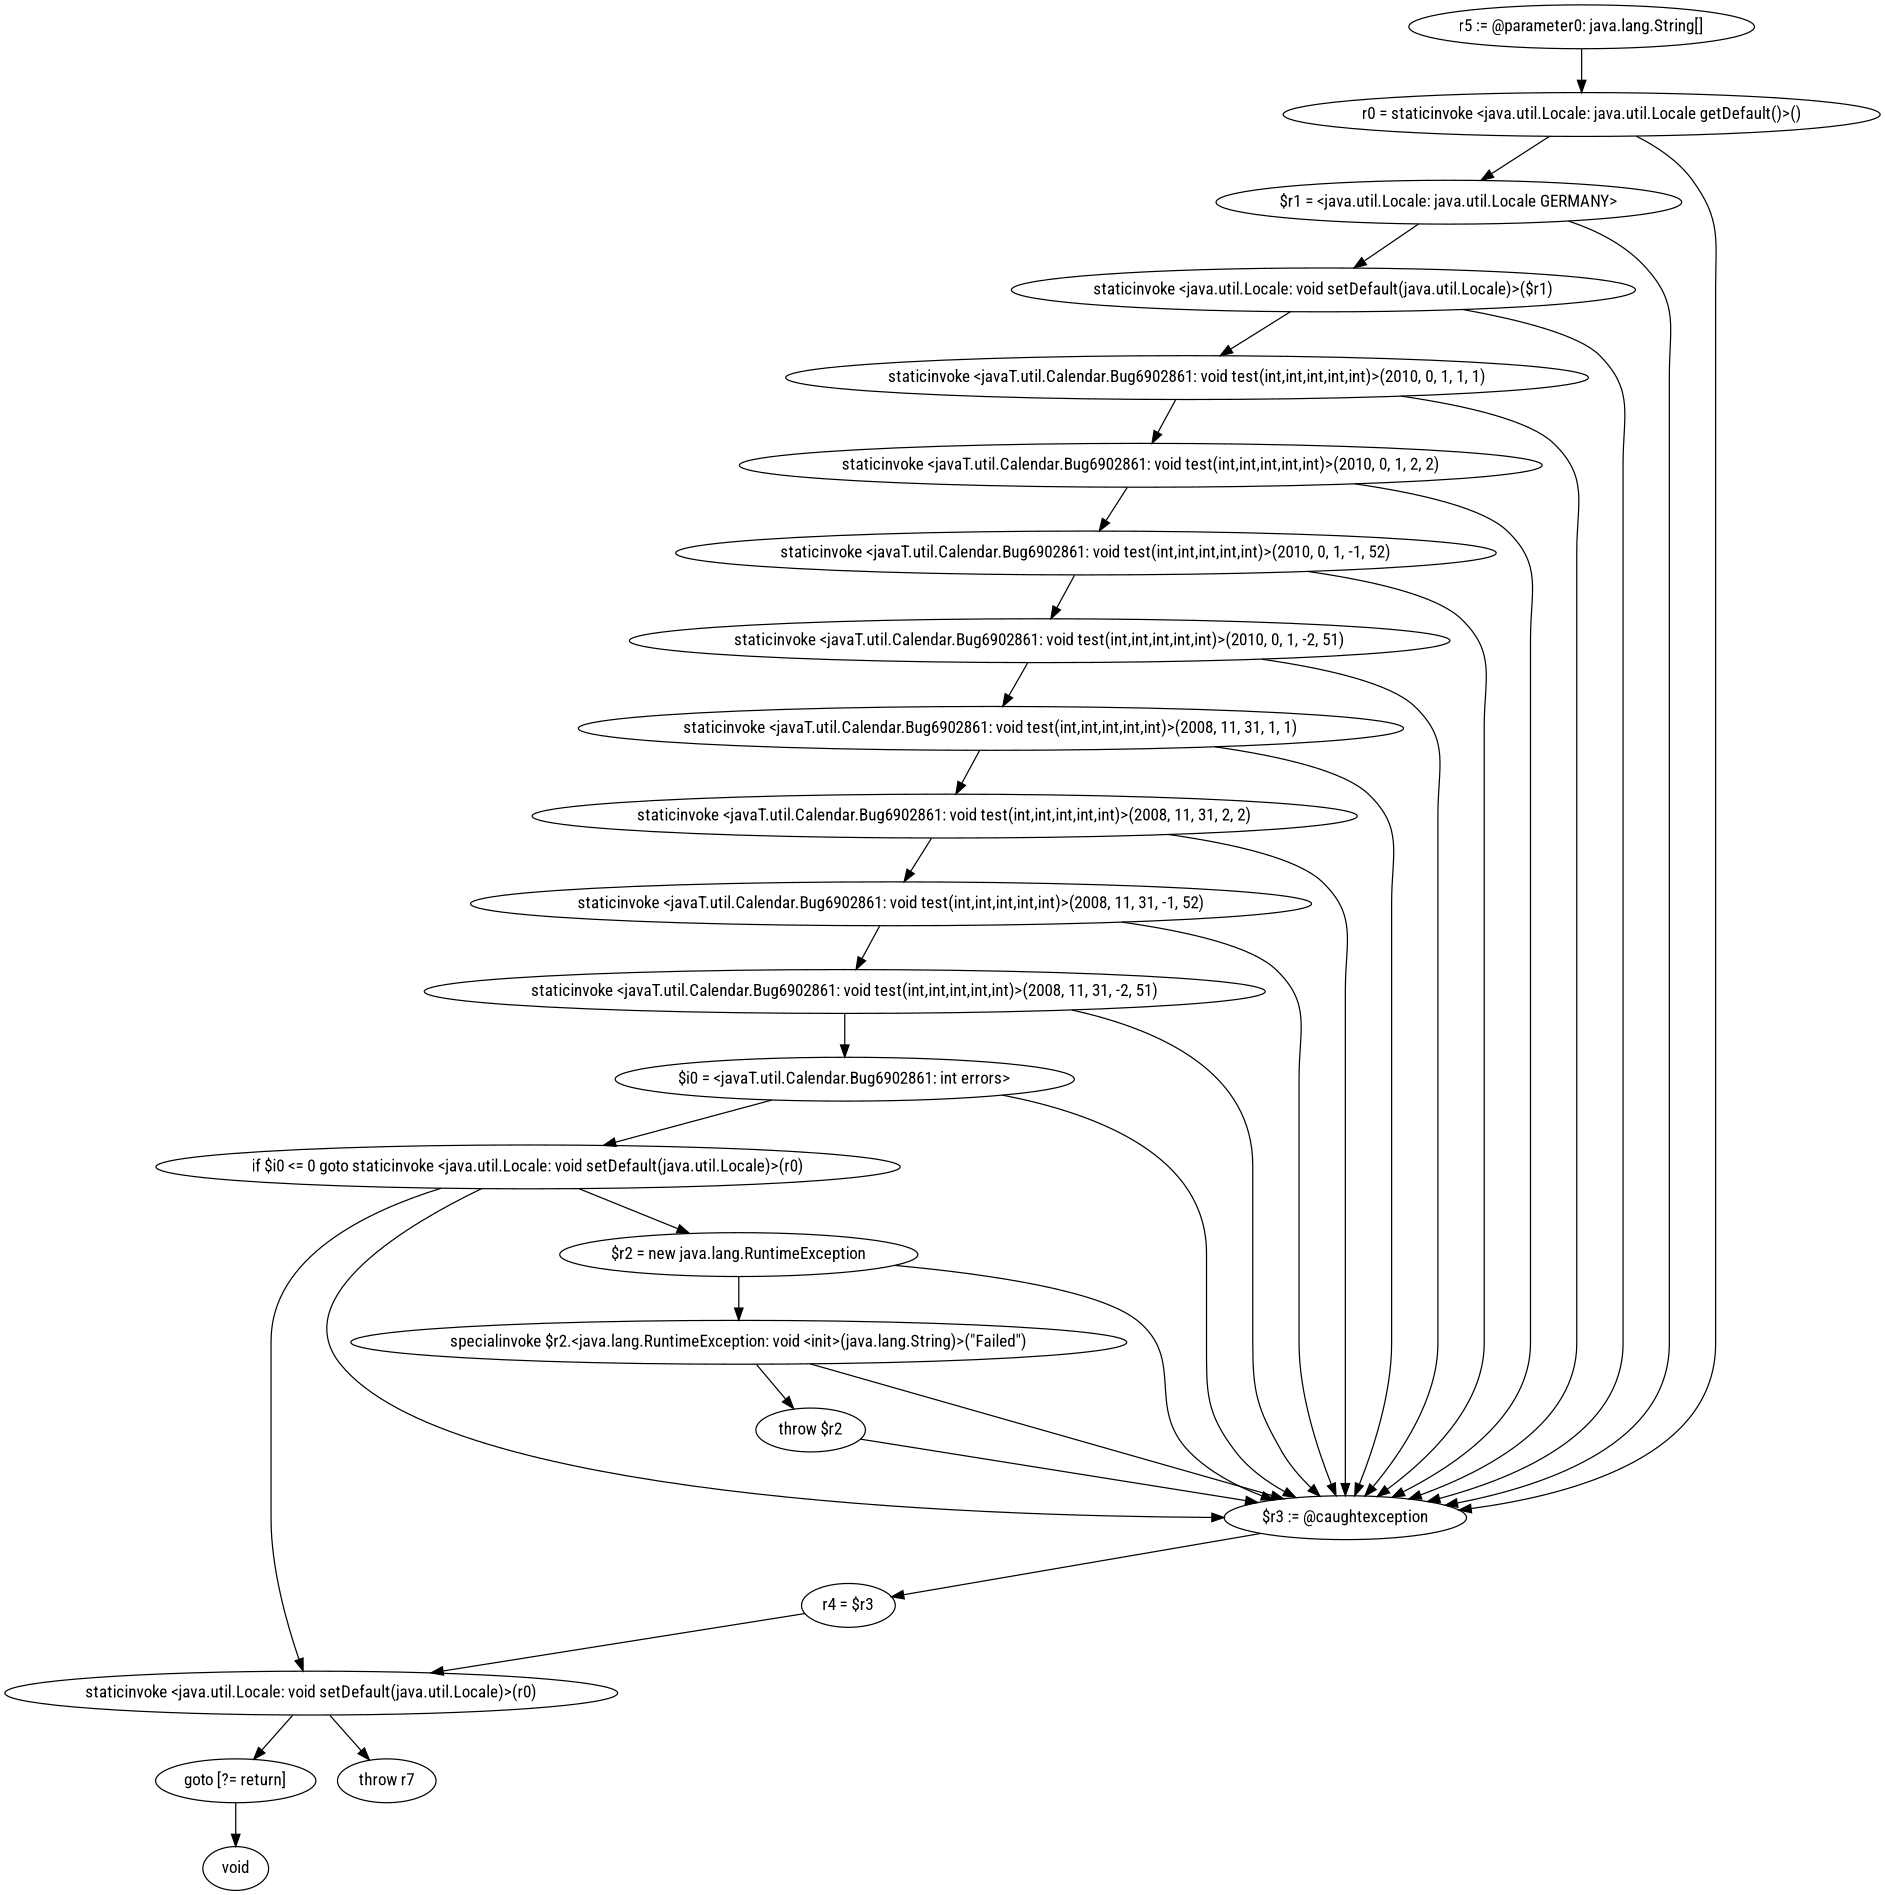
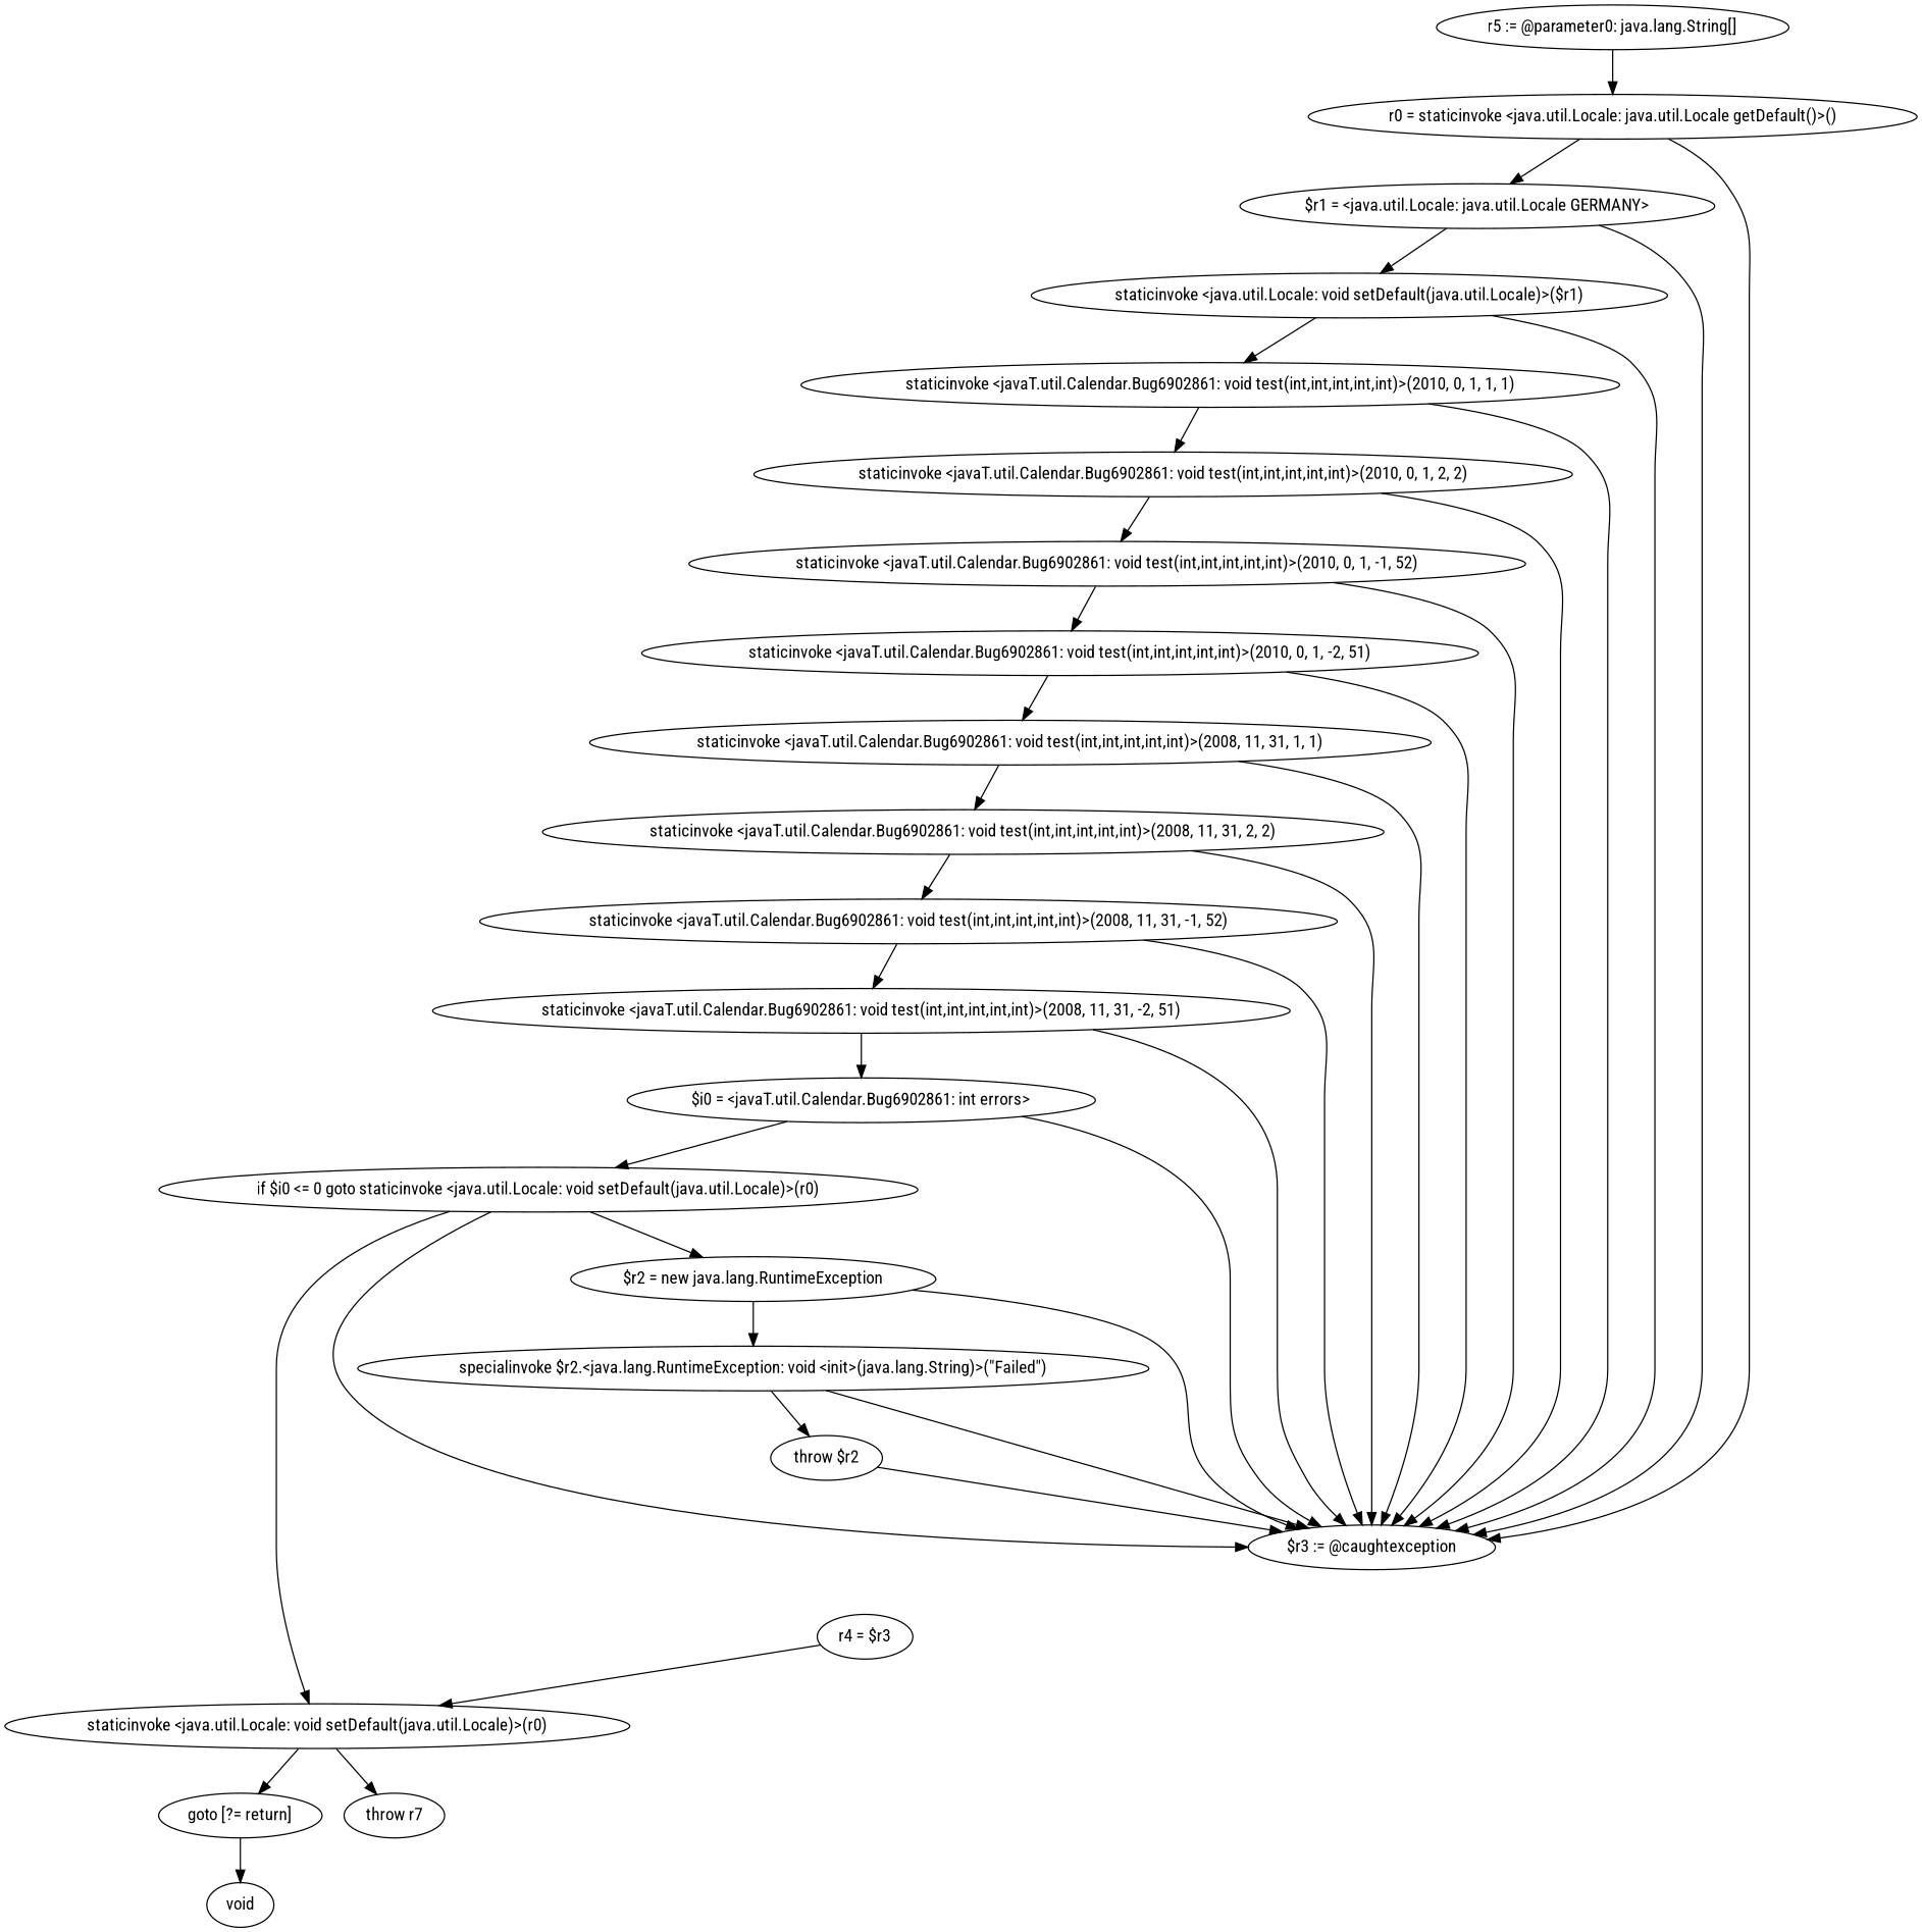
  digraph {
    fontname="Roboto Condensed"
    node [fontname="Roboto Condensed"]
    edge [fontname="Roboto Condensed"]
    "r5 := @parameter0: java.lang.String[]"
    "r0 = staticinvoke <java.util.Locale: java.util.Locale getDefault()>()"
    "$r1 = <java.util.Locale: java.util.Locale GERMANY>"
    "$r3 := @caughtexception"
    "staticinvoke <java.util.Locale: void setDefault(java.util.Locale)>($r1)"
    "r4 = $r3"
    "staticinvoke <javaT.util.Calendar.Bug6902861: void test(int,int,int,int,int)>(2010, 0, 1, 1, 1)"
    "staticinvoke <javaT.util.Calendar.Bug6902861: void test(int,int,int,int,int)>(2010, 0, 1, 2, 2)"
    "staticinvoke <javaT.util.Calendar.Bug6902861: void test(int,int,int,int,int)>(2010, 0, 1, -1, 52)"
    "staticinvoke <javaT.util.Calendar.Bug6902861: void test(int,int,int,int,int)>(2010, 0, 1, -2, 51)"
    "staticinvoke <javaT.util.Calendar.Bug6902861: void test(int,int,int,int,int)>(2008, 11, 31, 1, 1)"
    "staticinvoke <javaT.util.Calendar.Bug6902861: void test(int,int,int,int,int)>(2008, 11, 31, 2, 2)"
    "staticinvoke <javaT.util.Calendar.Bug6902861: void test(int,int,int,int,int)>(2008, 11, 31, -1, 52)"
    "staticinvoke <javaT.util.Calendar.Bug6902861: void test(int,int,int,int,int)>(2008, 11, 31, -2, 51)"
    "$i0 = <javaT.util.Calendar.Bug6902861: int errors>"
    "if $i0 <= 0 goto staticinvoke <java.util.Locale: void setDefault(java.util.Locale)>(r0)"
    "$r2 = new java.lang.RuntimeException"
    "staticinvoke <java.util.Locale: void setDefault(java.util.Locale)>(r0)"
    "specialinvoke $r2.<java.lang.RuntimeException: void <init>(java.lang.String)>(\"Failed\")"
    "goto [?= return]"
    n21 [label="throw r7"]
    "throw $r2"
    n23 [label=void]
    "r5 := @parameter0: java.lang.String[]" -> "r0 = staticinvoke <java.util.Locale: java.util.Locale getDefault()>()"
    "r0 = staticinvoke <java.util.Locale: java.util.Locale getDefault()>()" -> "$r1 = <java.util.Locale: java.util.Locale GERMANY>"
    "r0 = staticinvoke <java.util.Locale: java.util.Locale getDefault()>()" -> "$r3 := @caughtexception"
    "$r1 = <java.util.Locale: java.util.Locale GERMANY>" -> "$r3 := @caughtexception"
    "$r1 = <java.util.Locale: java.util.Locale GERMANY>" -> "staticinvoke <java.util.Locale: void setDefault(java.util.Locale)>($r1)"
-   "$r3 := @caughtexception" -> "r4 = $r3"
    "staticinvoke <java.util.Locale: void setDefault(java.util.Locale)>($r1)" -> "$r3 := @caughtexception"
    "staticinvoke <java.util.Locale: void setDefault(java.util.Locale)>($r1)" -> "staticinvoke <javaT.util.Calendar.Bug6902861: void test(int,int,int,int,int)>(2010, 0, 1, 1, 1)"
    "r4 = $r3" -> "staticinvoke <java.util.Locale: void setDefault(java.util.Locale)>(r0)"
    "staticinvoke <javaT.util.Calendar.Bug6902861: void test(int,int,int,int,int)>(2010, 0, 1, 1, 1)" -> "$r3 := @caughtexception"
    "staticinvoke <javaT.util.Calendar.Bug6902861: void test(int,int,int,int,int)>(2010, 0, 1, 1, 1)" -> "staticinvoke <javaT.util.Calendar.Bug6902861: void test(int,int,int,int,int)>(2010, 0, 1, 2, 2)"
    "staticinvoke <javaT.util.Calendar.Bug6902861: void test(int,int,int,int,int)>(2010, 0, 1, 2, 2)" -> "$r3 := @caughtexception"
    "staticinvoke <javaT.util.Calendar.Bug6902861: void test(int,int,int,int,int)>(2010, 0, 1, 2, 2)" -> "staticinvoke <javaT.util.Calendar.Bug6902861: void test(int,int,int,int,int)>(2010, 0, 1, -1, 52)"
    "staticinvoke <javaT.util.Calendar.Bug6902861: void test(int,int,int,int,int)>(2010, 0, 1, -1, 52)" -> "$r3 := @caughtexception"
    "staticinvoke <javaT.util.Calendar.Bug6902861: void test(int,int,int,int,int)>(2010, 0, 1, -1, 52)" -> "staticinvoke <javaT.util.Calendar.Bug6902861: void test(int,int,int,int,int)>(2010, 0, 1, -2, 51)"
    "staticinvoke <javaT.util.Calendar.Bug6902861: void test(int,int,int,int,int)>(2010, 0, 1, -2, 51)" -> "$r3 := @caughtexception"
    "staticinvoke <javaT.util.Calendar.Bug6902861: void test(int,int,int,int,int)>(2010, 0, 1, -2, 51)" -> "staticinvoke <javaT.util.Calendar.Bug6902861: void test(int,int,int,int,int)>(2008, 11, 31, 1, 1)"
    "staticinvoke <javaT.util.Calendar.Bug6902861: void test(int,int,int,int,int)>(2008, 11, 31, 1, 1)" -> "$r3 := @caughtexception"
    "staticinvoke <javaT.util.Calendar.Bug6902861: void test(int,int,int,int,int)>(2008, 11, 31, 1, 1)" -> "staticinvoke <javaT.util.Calendar.Bug6902861: void test(int,int,int,int,int)>(2008, 11, 31, 2, 2)"
    "staticinvoke <javaT.util.Calendar.Bug6902861: void test(int,int,int,int,int)>(2008, 11, 31, 2, 2)" -> "$r3 := @caughtexception"
    "staticinvoke <javaT.util.Calendar.Bug6902861: void test(int,int,int,int,int)>(2008, 11, 31, 2, 2)" -> "staticinvoke <javaT.util.Calendar.Bug6902861: void test(int,int,int,int,int)>(2008, 11, 31, -1, 52)"
    "staticinvoke <javaT.util.Calendar.Bug6902861: void test(int,int,int,int,int)>(2008, 11, 31, -1, 52)" -> "$r3 := @caughtexception"
    "staticinvoke <javaT.util.Calendar.Bug6902861: void test(int,int,int,int,int)>(2008, 11, 31, -1, 52)" -> "staticinvoke <javaT.util.Calendar.Bug6902861: void test(int,int,int,int,int)>(2008, 11, 31, -2, 51)"
    "staticinvoke <javaT.util.Calendar.Bug6902861: void test(int,int,int,int,int)>(2008, 11, 31, -2, 51)" -> "$r3 := @caughtexception"
    "staticinvoke <javaT.util.Calendar.Bug6902861: void test(int,int,int,int,int)>(2008, 11, 31, -2, 51)" -> "$i0 = <javaT.util.Calendar.Bug6902861: int errors>"
    "$i0 = <javaT.util.Calendar.Bug6902861: int errors>" -> "$r3 := @caughtexception"
    "$i0 = <javaT.util.Calendar.Bug6902861: int errors>" -> "if $i0 <= 0 goto staticinvoke <java.util.Locale: void setDefault(java.util.Locale)>(r0)"
    "if $i0 <= 0 goto staticinvoke <java.util.Locale: void setDefault(java.util.Locale)>(r0)" -> "$r3 := @caughtexception"
    "if $i0 <= 0 goto staticinvoke <java.util.Locale: void setDefault(java.util.Locale)>(r0)" -> "$r2 = new java.lang.RuntimeException"
    "if $i0 <= 0 goto staticinvoke <java.util.Locale: void setDefault(java.util.Locale)>(r0)" -> "staticinvoke <java.util.Locale: void setDefault(java.util.Locale)>(r0)"
    "$r2 = new java.lang.RuntimeException" -> "$r3 := @caughtexception"
    "$r2 = new java.lang.RuntimeException" -> "specialinvoke $r2.<java.lang.RuntimeException: void <init>(java.lang.String)>(\"Failed\")"
    "staticinvoke <java.util.Locale: void setDefault(java.util.Locale)>(r0)" -> "goto [?= return]"
    "staticinvoke <java.util.Locale: void setDefault(java.util.Locale)>(r0)" -> n21
    "specialinvoke $r2.<java.lang.RuntimeException: void <init>(java.lang.String)>(\"Failed\")" -> "$r3 := @caughtexception"
    "specialinvoke $r2.<java.lang.RuntimeException: void <init>(java.lang.String)>(\"Failed\")" -> "throw $r2"
    "goto [?= return]" -> n23
    "throw $r2" -> "$r3 := @caughtexception"
  }
